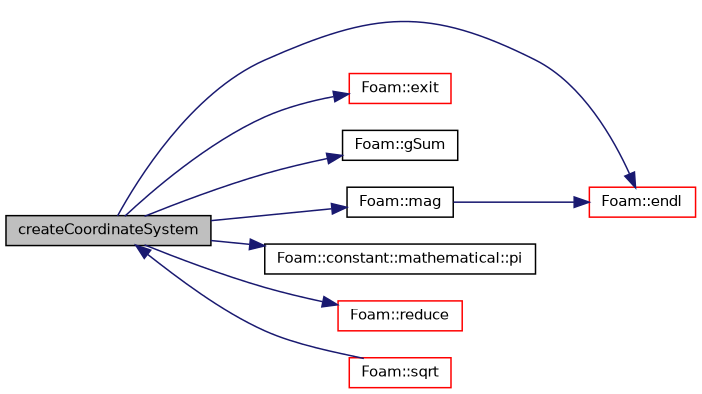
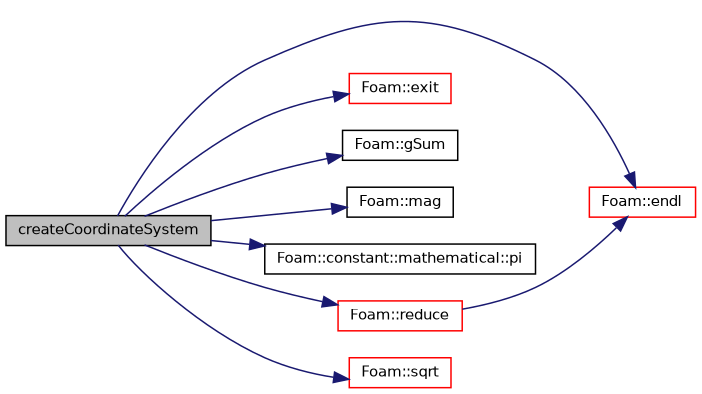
  digraph {
    rankdir=LR
    node [color=black fontname=Helvetica fontsize=10 shape=record]
    edge [color=midnightblue fontname=Helvetica fontsize=10 labelfontname=Helvetica labelfontsize=10 style=solid]
    n1 [fillcolor=grey75 fontcolor=black height=0.2 label=createCoordinateSystem style=filled width=0.4]
    n2 [color=red height=0.2 label="Foam::endl" width=0.4]
    n3 [color=red height=0.2 label="Foam::exit" width=0.4]
    n4 [height=0.2 label="Foam::gSum" width=0.4]
    n5 [height=0.2 label="Foam::mag" width=0.4]
    n6 [height=0.2 label="Foam::constant::mathematical::pi" width=0.4]
    n7 [color=red height=0.2 label="Foam::reduce" width=0.4]
    n8 [color=red height=0.2 label="Foam::sqrt" width=0.4]
    n1 -> n2
    n1 -> n3
    n1 -> n4
    n1 -> n5
    n1 -> n6
    n1 -> n7
-   n8 -> n1
-   n5 -> n2
+   n1 -> n8
+   n7 -> n2
  }
